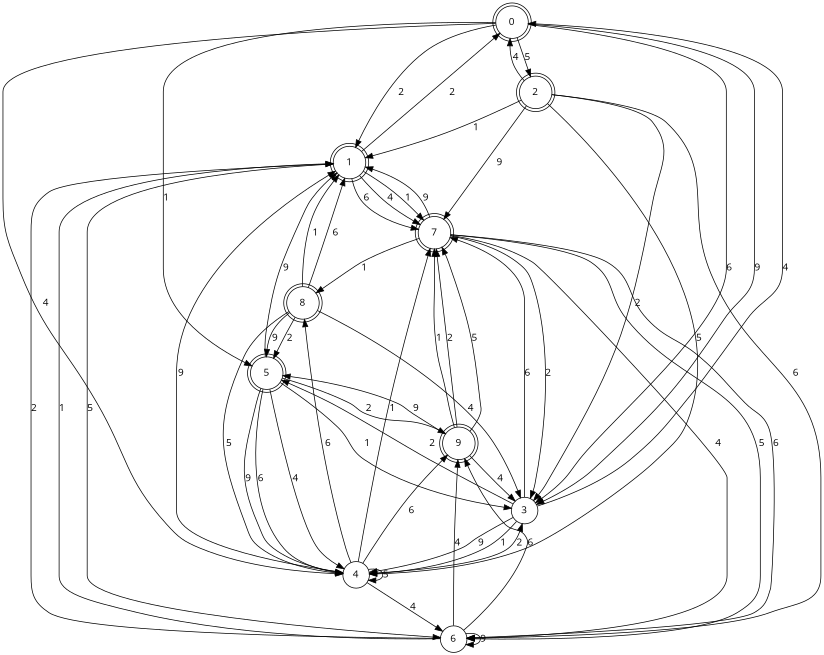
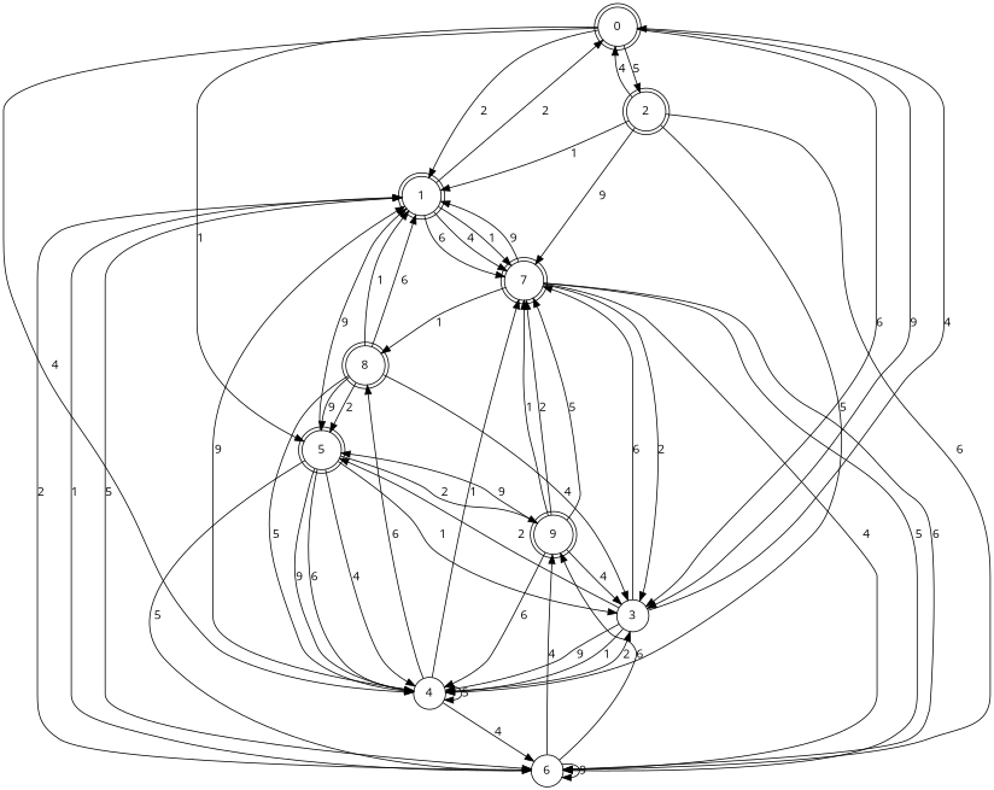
  digraph {
    fontname="Open Sans"
    node [fontname="Open Sans" shape=doublecircle]
    edge [fontname="Open Sans"]
    n1 [label=0]
    n2 [label=1]
    n3 [label=2]
    n4 [label=3 shape=circle]
    n5 [label=4 shape=circle]
    n6 [label=5]
    n7 [label=6 shape=circle]
    n8 [label=7]
    n9 [label=8]
    n10 [label=9]
    n1 -> n2 [label=2]
    n1 -> n3 [label=5]
    n1 -> n4 [label=6]
    n1 -> n4 [label=9]
    n1 -> n5 [label=4]
    n1 -> n6 [label=1]
    n2 -> n1 [label=2]
    n2 -> n7 [label=5]
    n2 -> n8 [label=6]
    n2 -> n8 [label=4]
    n2 -> n8 [label=1]
    n3 -> n1 [label=4]
    n3 -> n2 [label=1]
-   n3 -> n4 [label=2]
    n3 -> n5 [label=5]
    n3 -> n7 [label=6]
    n3 -> n8 [label=9]
    n4 -> n1 [label=4]
    n4 -> n5 [label=9]
    n4 -> n5 [label=1]
    n4 -> n6 [label=2]
    n4 -> n8 [label=6]
    n5 -> n2 [label=9]
    n5 -> n4 [label=2]
    n5 -> n5 [label=5]
    n5 -> n7 [label=4]
    n5 -> n8 [label=1]
    n5 -> n9 [label=6]
    n6 -> n2 [label=9]
    n6 -> n4 [label=1]
    n6 -> n5 [label=6]
    n6 -> n5 [label=4]
    n6 -> n5 [label=9]
+   n6 -> n7 [label=5]
    n6 -> n10 [label=2]
    n7 -> n2 [label=2]
    n7 -> n2 [label=1]
    n7 -> n7 [label=9]
    n7 -> n10 [label=6]
    n7 -> n10 [label=4]
    n8 -> n2 [label=9]
    n8 -> n4 [label=2]
    n8 -> n7 [label=5]
    n8 -> n7 [label=6]
    n8 -> n7 [label=4]
    n8 -> n9 [label=1]
    n9 -> n2 [label=6]
    n9 -> n2 [label=1]
    n9 -> n4 [label=4]
    n9 -> n5 [label=5]
    n9 -> n6 [label=2]
    n9 -> n6 [label=9]
    n10 -> n4 [label=4]
-   n5 -> n10 [label=6]
+   n10 -> n5 [label=6]
    n10 -> n6 [label=9]
    n10 -> n8 [label=2]
    n10 -> n8 [label=5]
    n10 -> n8 [label=1]
  }
